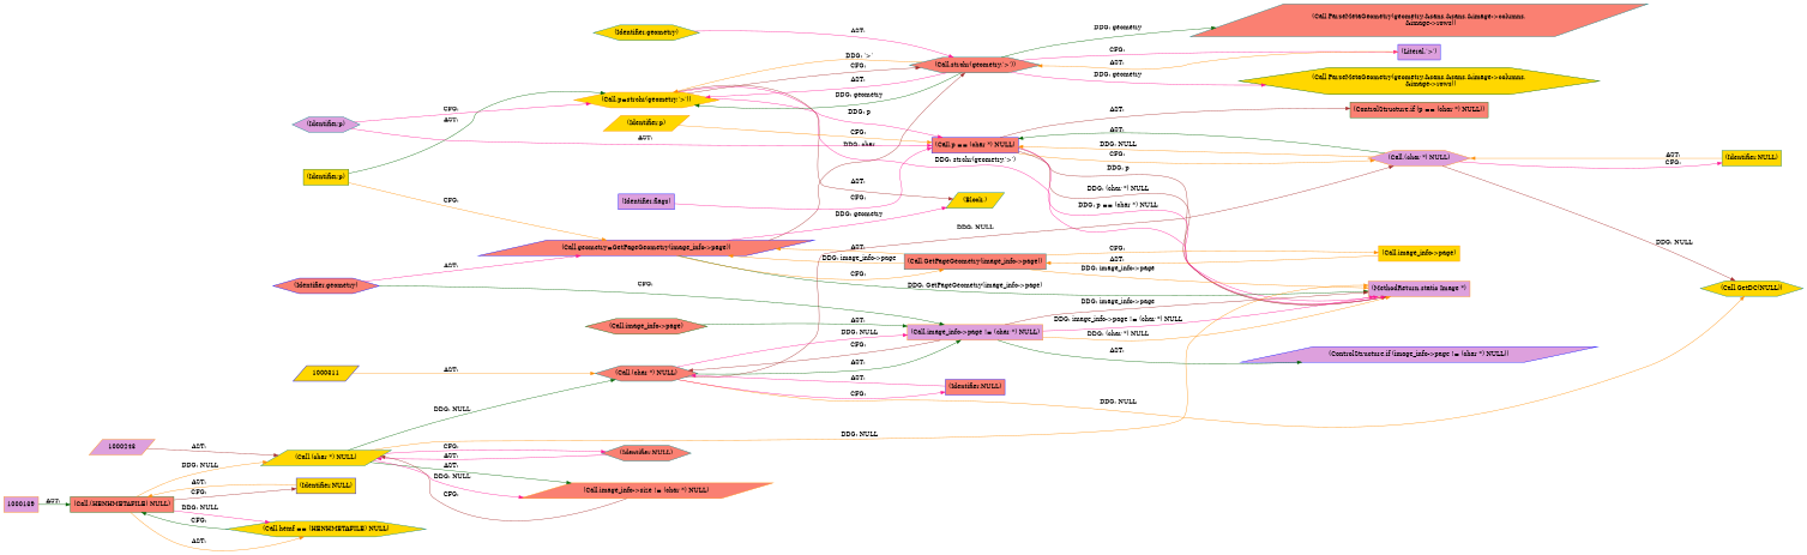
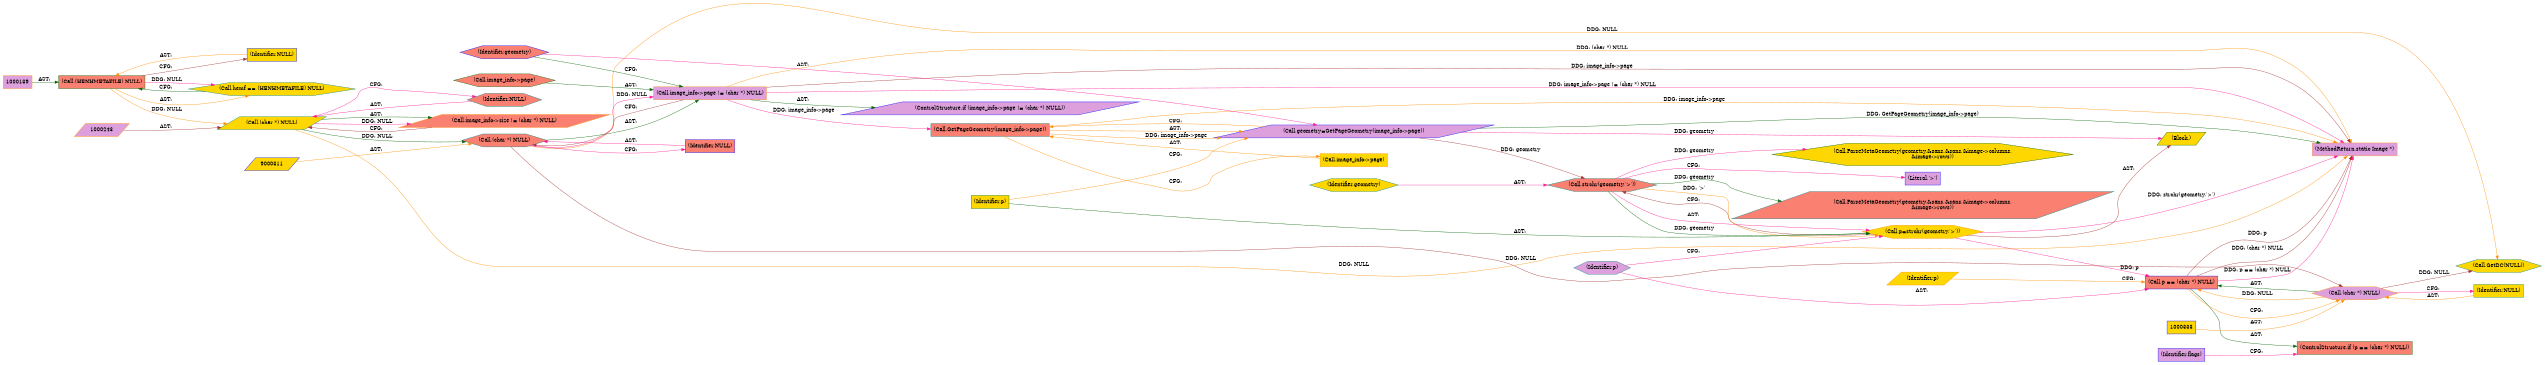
  digraph {
    rankdir=LR
    node [color=teal fillcolor=gold shape=box style=filled]
    edge [color=deeppink]
    n1 [color=blue fillcolor=salmon label="(Call,p == (char *) NULL)"]
    n2 [color=darkorange fillcolor=plum label="(Call,(char *) NULL)" shape=hexagon]
    n3 [color=darkorange fillcolor=plum label="(MethodReturn,static Image *)"]
    n4 [color=darkgreen fillcolor=salmon label="(ControlStructure,if (p == (char *) NULL))"]
    n5 [label="(Call,GetDC(NULL))" shape=hexagon]
    n6 [label="(Identifier,NULL)"]
    n7 [color=darkorange label="(Call,p=strchr(geometry,'>'))" shape=hexagon]
    n8 [fillcolor=salmon label="(Call,strchr(geometry,'>'))" shape=hexagon]
-   n9 [label="(Block,)" shape=parallelogram]
+   n9 [color=darkgreen label="(Block,)" shape=parallelogram]
    n10 [color=blue fillcolor=plum label="(Literal,'>')"]
    n11 [fillcolor=salmon label="(Call,ParseMetaGeometry(geometry,&sans,&sans,&image->columns,\n            &image->rows))" shape=parallelogram]
    n12 [color=darkgreen label="(Call,ParseMetaGeometry(geometry,&sans,&sans,&image->columns,\n            &image->rows))" shape=hexagon]
-   n13 [color=blue fillcolor=salmon label="(Call,geometry=GetPageGeometry(image_info->page))" shape=parallelogram]
+   n13 [color=blue fillcolor=plum label="(Call,geometry=GetPageGeometry(image_info->page))" shape=parallelogram]
    n14 [fillcolor=salmon label="(Call,GetPageGeometry(image_info->page))"]
    n15 [color=darkorange label="(Call,image_info->page)"]
    n16 [color=darkorange fillcolor=plum label="(Call,image_info->page != (char *) NULL)"]
    n17 [fillcolor=salmon label="(Call,(char *) NULL)" shape=hexagon]
    n18 [color=blue fillcolor=plum label="(ControlStructure,if (image_info->page != (char *) NULL))" shape=parallelogram]
    n19 [color=blue fillcolor=salmon label="(Identifier,NULL)"]
    n20 [label="(Call,(char *) NULL)" shape=parallelogram]
    n21 [fillcolor=salmon label="(Identifier,NULL)" shape=hexagon]
    n22 [color=darkorange fillcolor=salmon label="(Call,image_info->size != (char *) NULL)" shape=parallelogram]
    n23 [color=darkgreen fillcolor=salmon label="(Call,(HENHMETAFILE) NULL)"]
    n24 [color=blue label="(Identifier,NULL)"]
    n25 [label="(Call,hemf == (HENHMETAFILE) NULL)" shape=hexagon]
    n26 [color=darkgreen fillcolor=salmon label="(Call,image_info->page)" shape=hexagon]
    n27 [label="(Identifier,geometry)" shape=hexagon]
    n28 [color=darkgreen label="(Identifier,p)"]
    n29 [color=darkorange label="(Identifier,p)" shape=parallelogram]
    n30 [fillcolor=plum label="(Identifier,p)" shape=hexagon]
    n31 [color=blue fillcolor=plum label="(Identifier,flags)"]
    n32 [color=blue fillcolor=salmon label="(Identifier,geometry)" shape=hexagon]
-   1000311 [color=blue shape=parallelogram]
+   1000311 [color=blue shape=parallelogram label=9000311]
    1000243 [color=darkorange fillcolor=plum shape=parallelogram]
    1000139 [color=darkorange fillcolor=plum]
+   1000333 [color=blue]
    n1 -> n2 [color=darkorange label="CFG: "]
    n1 -> n3 [color=brown label="DDG: p"]
    n1 -> n3 [color=brown label="DDG: (char *) NULL"]
    n1 -> n3 [label="DDG: p == (char *) NULL"]
-   n1 -> n4 [color=brown label="AST: "]
+   n1 -> n4 [color=darkgreen label="AST: "]
    n2 -> n1 [color=darkgreen label="AST: "]
    n2 -> n1 [color=darkorange label="DDG: NULL"]
    n2 -> n5 [color=brown label="DDG: NULL"]
    n2 -> n6 [label="CFG: "]
    n6 -> n2 [color=darkorange label="AST: "]
    n7 -> n1 [label="DDG: p"]
    n7 -> n3 [label="DDG: strchr(geometry,'>')"]
    n7 -> n8 [color=brown label="CFG: "]
    n7 -> n9 [color=brown label="AST: "]
    n8 -> n7 [label="AST: "]
    n8 -> n7 [color=darkgreen label="DDG: geometry"]
    n8 -> n7 [color=darkorange label="DDG: '>'"]
    n8 -> n10 [label="CFG: "]
    n8 -> n11 [color=darkgreen label="DDG: geometry"]
    n8 -> n12 [label="DDG: geometry"]
-   n10 -> n8 [color=darkorange label="AST: "]
    n13 -> n3 [color=darkgreen label="DDG: GetPageGeometry(image_info->page)"]
-   n13 -> n8 [color=brown label="DDG: char"]
+   n13 -> n8 [color=brown label="DDG: geometry"]
    n13 -> n9 [label="DDG: geometry"]
    n13 -> n14 [color=darkorange label="CFG: "]
    n14 -> n3 [color=darkorange label="DDG: image_info->page"]
    n14 -> n13 [color=darkorange label="AST: "]
    n14 -> n13 [color=darkorange label="DDG: image_info->page"]
    n14 -> n15 [color=darkorange label="CFG: "]
    n15 -> n14 [color=darkorange label="AST: "]
    n16 -> n3 [color=darkorange label="DDG: (char *) NULL"]
    n16 -> n3 [color=brown label="DDG: image_info->page"]
    n16 -> n3 [label="DDG: image_info->page != (char *) NULL"]
+   n16 -> n14 [label="DDG: image_info->page"]
    n16 -> n17 [color=brown label="CFG: "]
    n16 -> n18 [color=darkgreen label="AST: "]
    n17 -> n2 [color=brown label="DDG: NULL"]
    n17 -> n5 [color=darkorange label="DDG: NULL"]
    n17 -> n16 [color=darkgreen label="AST: "]
    n17 -> n16 [label="DDG: NULL"]
    n17 -> n19 [label="CFG: "]
    n19 -> n17 [label="AST: "]
    n20 -> n3 [color=darkorange label="DDG: NULL"]
    n20 -> n17 [color=darkgreen label="DDG: NULL"]
    n20 -> n21 [label="CFG: "]
    n20 -> n22 [color=darkgreen label="AST: "]
    n20 -> n22 [label="DDG: NULL"]
    n21 -> n20 [label="AST: "]
    n22 -> n20 [color=brown label="CFG: "]
    n23 -> n20 [color=darkorange label="DDG: NULL"]
    n23 -> n24 [color=brown label="CFG: "]
    n23 -> n25 [color=darkorange label="AST: "]
    n23 -> n25 [label="DDG: NULL"]
    n24 -> n23 [color=darkorange label="AST: "]
    n25 -> n23 [color=darkgreen label="CFG: "]
    n26 -> n16 [color=darkgreen label="AST: "]
    n27 -> n8 [label="AST: "]
    n28 -> n7 [color=darkgreen label="AST: "]
    n28 -> n13 [color=darkorange label="CFG: "]
    n29 -> n1 [color=darkorange label="CFG: "]
    n30 -> n1 [label="AST: "]
    n30 -> n7 [label="CFG: "]
-   n31 -> n1 [label="CFG: "]
+   n31 -> n4 [label="CFG: "]
    n32 -> n13 [label="AST: "]
    n32 -> n16 [color=darkgreen label="CFG: "]
    1000311 -> n17 [color=darkorange label="AST: "]
    1000243 -> n20 [color=brown label="AST: "]
    1000139 -> n23 [color=darkgreen label="AST: "]
+   1000333 -> n2 [color=darkorange label="AST: "]
  }
